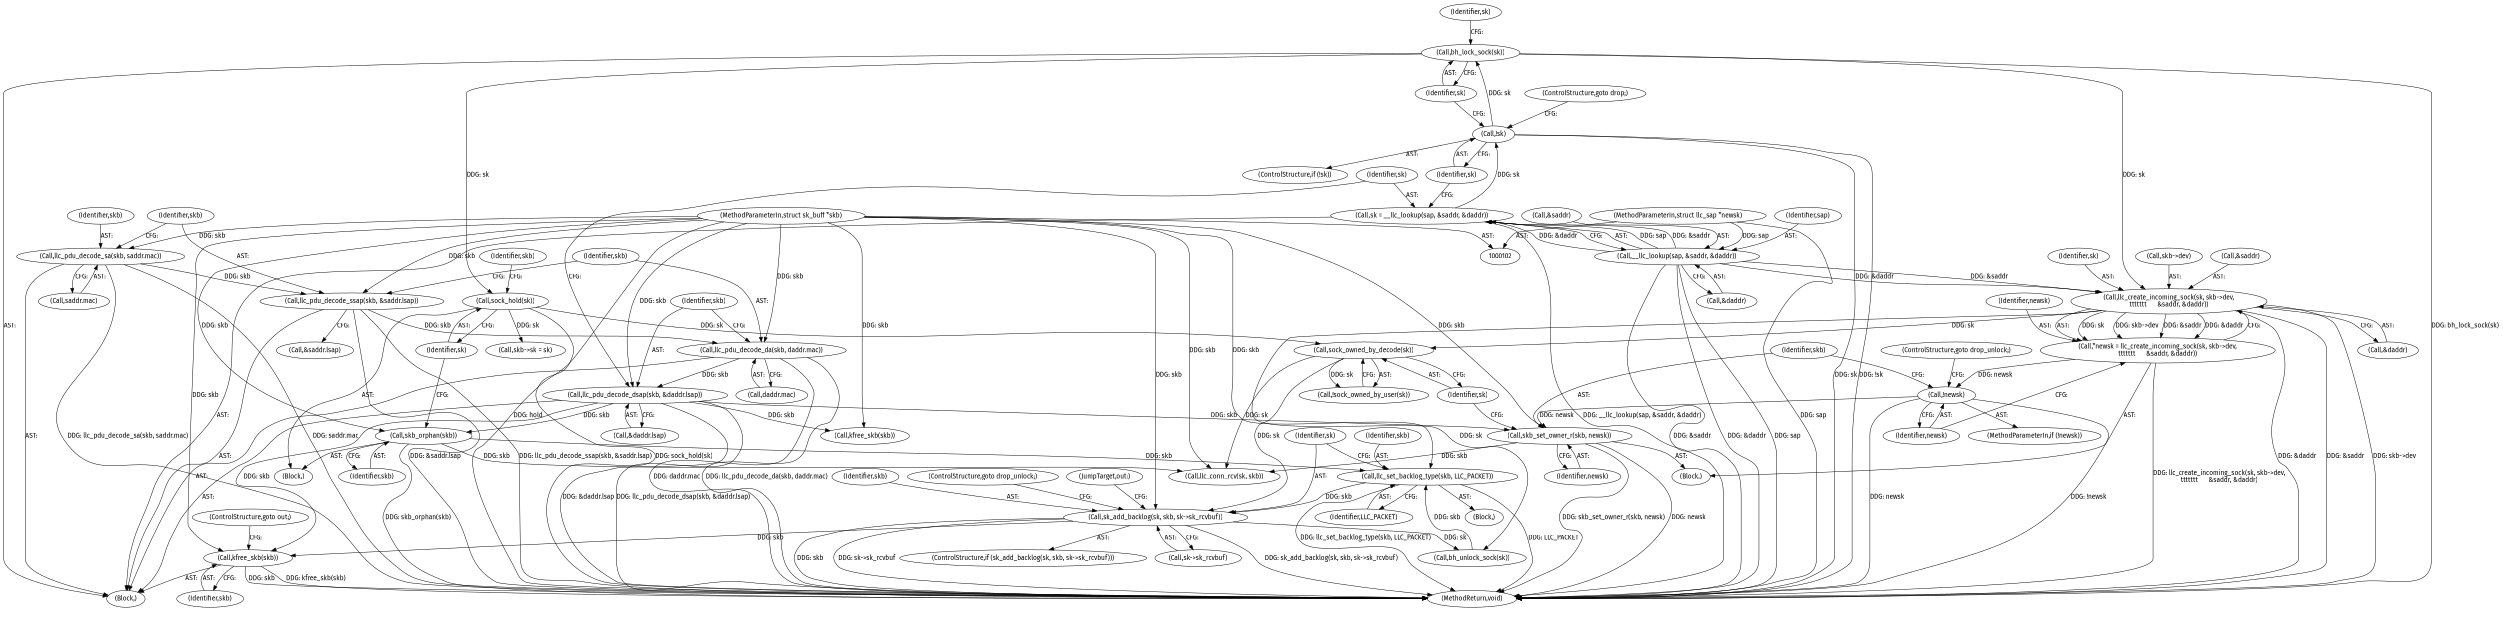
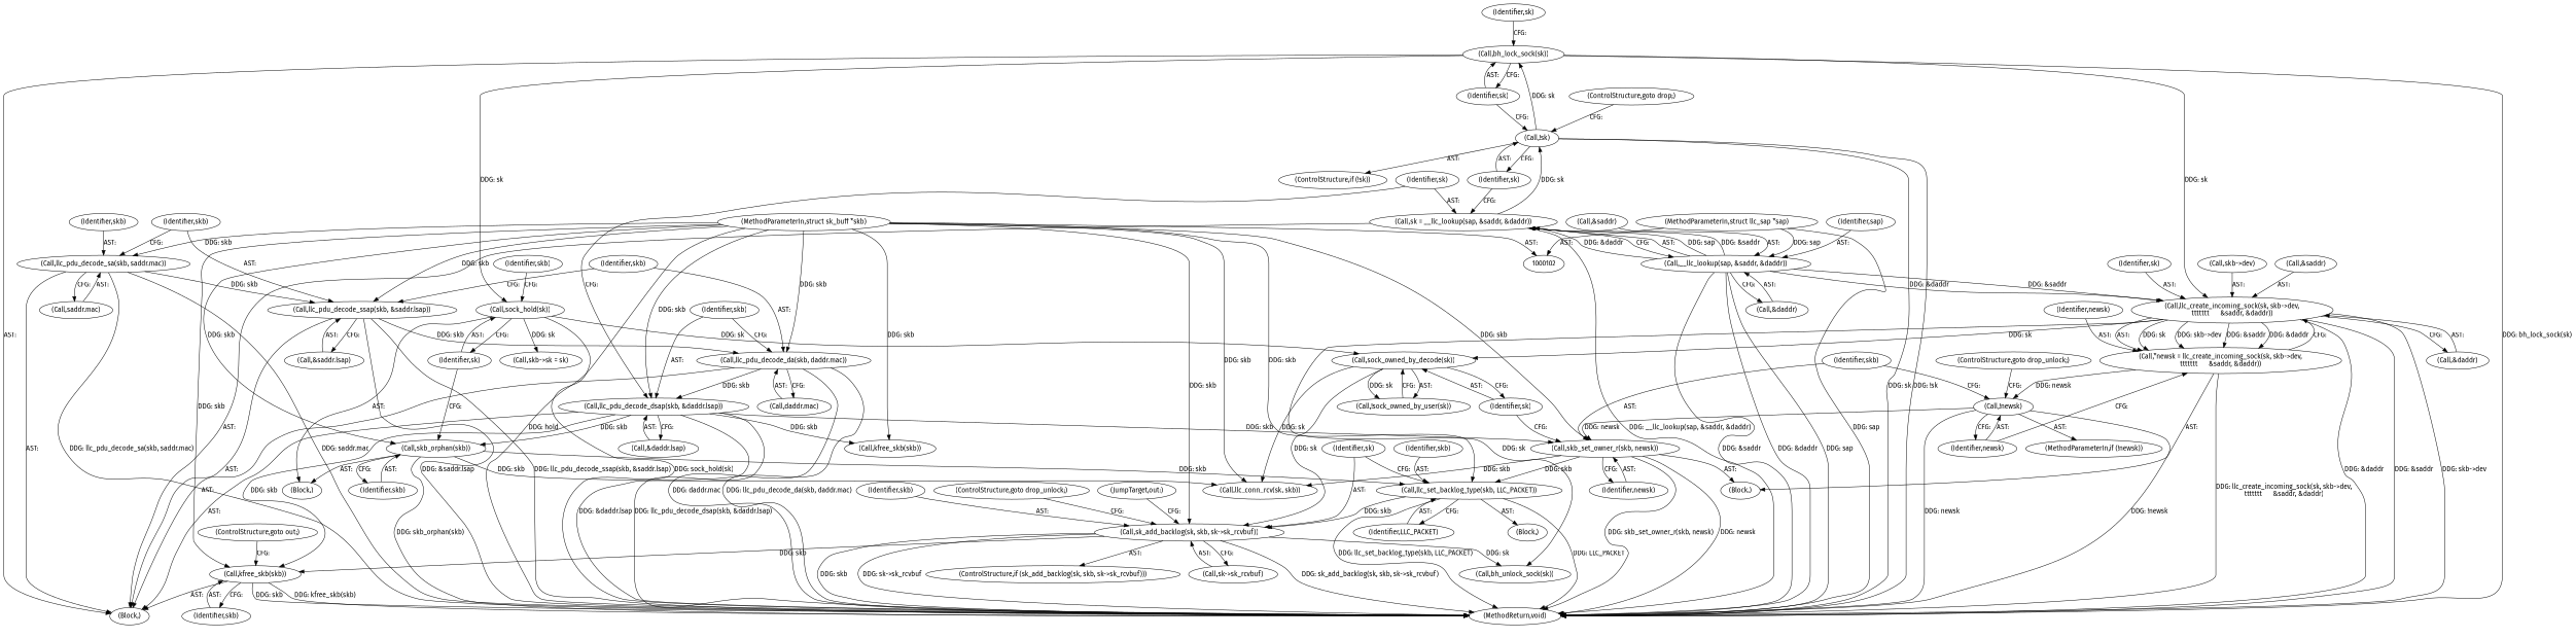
  digraph {
    fontname="Fira Sans"
    node [fontname="Fira Sans"]
    edge [fontname="Fira Sans"]
    n1 [label="(Call,kfree_skb(skb))"]
    n2 [label="(Identifier,skb)"]
    n3 [label="(Block,)"]
    n4 [label="(MethodReturn,void)"]
    n5 [label="(Call,llc_pdu_decode_dsap(skb, &daddr.lsap))"]
    n6 [label="(Call,skb_set_owner_r(skb, newsk))"]
    n7 [label="(Call,skb_orphan(skb))"]
    n8 [label="(Call,&daddr.lsap)"]
    n9 [label="(Call,kfree_skb(skb))"]
    n10 [label="(Call,llc_set_backlog_type(skb, LLC_PACKET))"]
    n11 [label="(Call,llc_conn_rcv(sk, skb))"]
    n12 [label="(Identifier,newsk)"]
    n13 [label="(Block,)"]
    n14 [label="(Block,)"]
    n15 [label="(Identifier,skb)"]
    n16 [label="(Call,llc_pdu_decode_da(skb, daddr.mac))"]
    n17 [label="(Call,daddr.mac)"]
    n18 [label="(Call,llc_pdu_decode_ssap(skb, &saddr.lsap))"]
    n19 [label="(Call,&saddr.lsap)"]
    n20 [label="(Call,llc_pdu_decode_sa(skb, saddr.mac))"]
    n21 [label="(Call,saddr.mac)"]
    n22 [label="(MethodParameterIn,struct sk_buff *skb)"]
    n23 [label="(Call,sk_add_backlog(sk, skb, sk->sk_rcvbuf))"]
    1000102
    n25 [label="(Call,bh_unlock_sock(sk))"]
    n26 [label="(Call,sk->sk_rcvbuf)"]
    n27 [label="(ControlStructure,if (sk_add_backlog(sk, skb, sk->sk_rcvbuf)))"]
    n28 [label="(Identifier,LLC_PACKET)"]
    n29 [label="(Block,)"]
    n30 [label="(Call,sock_owned_by_decode(sk))"]
    n31 [label="(Identifier,sk)"]
    n32 [label="(Call,!sock_owned_by_user(sk))"]
    n33 [label="(Call,llc_create_incoming_sock(sk, skb->dev,\n\t\t\t\t\t\t\t      &saddr, &daddr))"]
    n34 [label="(Call,*newsk = llc_create_incoming_sock(sk, skb->dev,\n\t\t\t\t\t\t\t      &saddr, &daddr))"]
    n35 [label="(Call,&daddr)"]
    n36 [label="(Call,!newsk)"]
    n37 [label="(Call,bh_lock_sock(sk))"]
    n38 [label="(Call,sock_hold(sk))"]
    n39 [label="(Identifier,sk)"]
    n40 [label="(Call,skb->sk = sk)"]
    n41 [label="(Identifier,sk)"]
    n42 [label="(Call,!sk)"]
    n43 [label="(Identifier,sk)"]
    n44 [label="(ControlStructure,if (!sk))"]
    n45 [label="(Call,sk = __llc_lookup(sap, &saddr, &daddr))"]
    n46 [label="(Call,__llc_lookup(sap, &saddr, &daddr))"]
    n47 [label="(Call,&daddr)"]
-   n48 [label="(MethodParameterIn,struct llc_sap *newsk)"]
+   n48 [label="(MethodParameterIn,struct llc_sap *sap)"]
    n49 [label="(Identifier,newsk)"]
    n50 [label="(MethodParameterIn,if (!newsk))"]
    n51 [label="(Call,skb->dev)"]
    n52 [label="(ControlStructure,goto drop_unlock;)"]
    n53 [label="(Identifier,skb)"]
    n54 [label="(Identifier,skb)"]
    n55 [label="(JumpTarget,out:)"]
    n56 [label="(Identifier,sk)"]
    n57 [label="(ControlStructure,goto drop;)"]
    n58 [label="(Identifier,sk)"]
    n59 [label="(Identifier,newsk)"]
    n60 [label="(Identifier,skb)"]
    n61 [label="(Identifier,sap)"]
    n62 [label="(Call,&saddr)"]
    n63 [label="(Identifier,skb)"]
    n64 [label="(ControlStructure,goto drop_unlock;)"]
    n65 [label="(Identifier,skb)"]
    n66 [label="(Identifier,skb)"]
    n67 [label="(ControlStructure,goto out;)"]
    n68 [label="(Call,&saddr)"]
    n69 [label="(Identifier,skb)"]
    n70 [label="(Identifier,sk)"]
    n71 [label="(Identifier,skb)"]
    n72 [label="(Identifier,sk)"]
    n1 -> n2 [label="CFG: "]
    n1 -> n3 [label="AST: "]
    n1 -> n4 [label="DDG: skb"]
    n1 -> n4 [label="DDG: kfree_skb(skb)"]
    n2 -> n1 [label="AST: "]
    n5 -> n1 [label="DDG: skb"]
    n5 -> n3 [label="AST: "]
    n5 -> n4 [label="DDG: llc_pdu_decode_dsap(skb, &daddr.lsap)"]
    n5 -> n4 [label="DDG: &daddr.lsap"]
    n5 -> n6 [label="DDG: skb"]
    n5 -> n7 [label="DDG: skb"]
    n5 -> n8 [label="CFG: "]
    n5 -> n9 [label="DDG: skb"]
    n6 -> n4 [label="DDG: skb_set_owner_r(skb, newsk)"]
    n6 -> n4 [label="DDG: newsk"]
-   n25 -> n10 [label="DDG: skb"]
+   n6 -> n10 [label="DDG: skb"]
    n6 -> n11 [label="DDG: skb"]
    n6 -> n12 [label="CFG: "]
    n6 -> n13 [label="AST: "]
    n7 -> n4 [label="DDG: skb_orphan(skb)"]
    n7 -> n10 [label="DDG: skb"]
    n7 -> n11 [label="DDG: skb"]
    n7 -> n14 [label="AST: "]
    n7 -> n15 [label="CFG: "]
    n8 -> n5 [label="AST: "]
    n10 -> n4 [label="DDG: llc_set_backlog_type(skb, LLC_PACKET)"]
    n10 -> n4 [label="DDG: LLC_PACKET"]
    n10 -> n23 [label="DDG: skb"]
    n10 -> n28 [label="CFG: "]
    n10 -> n29 [label="AST: "]
    n12 -> n6 [label="AST: "]
    n15 -> n7 [label="AST: "]
    n16 -> n3 [label="AST: "]
    n16 -> n4 [label="DDG: llc_pdu_decode_da(skb, daddr.mac)"]
    n16 -> n4 [label="DDG: daddr.mac"]
    n16 -> n5 [label="DDG: skb"]
    n16 -> n17 [label="CFG: "]
    n17 -> n16 [label="AST: "]
    n18 -> n3 [label="AST: "]
    n18 -> n4 [label="DDG: llc_pdu_decode_ssap(skb, &saddr.lsap)"]
    n18 -> n4 [label="DDG: &saddr.lsap"]
    n18 -> n16 [label="DDG: skb"]
    n18 -> n19 [label="CFG: "]
+   n19 -> n18 [label="AST: "]
    n20 -> n3 [label="AST: "]
    n20 -> n4 [label="DDG: saddr.mac"]
    n20 -> n4 [label="DDG: llc_pdu_decode_sa(skb, saddr.mac)"]
    n20 -> n18 [label="DDG: skb"]
    n20 -> n21 [label="CFG: "]
    n21 -> n20 [label="AST: "]
    n22 -> n1 [label="DDG: skb"]
    n22 -> n4 [label="DDG: hold"]
    n22 -> n5 [label="DDG: skb"]
    n22 -> n6 [label="DDG: skb"]
    n22 -> n7 [label="DDG: skb"]
    n22 -> n9 [label="DDG: skb"]
    n22 -> n10 [label="DDG: skb"]
    n22 -> n11 [label="DDG: skb"]
    n22 -> n16 [label="DDG: skb"]
    n22 -> n18 [label="DDG: skb"]
    n22 -> n20 [label="DDG: skb"]
    n22 -> n23 [label="DDG: skb"]
    n22 -> 1000102 [label="AST: "]
    n23 -> n1 [label="DDG: skb"]
    n23 -> n4 [label="DDG: skb"]
    n23 -> n4 [label="DDG: sk->sk_rcvbuf"]
    n23 -> n4 [label="DDG: sk_add_backlog(sk, skb, sk->sk_rcvbuf)"]
    n23 -> n25 [label="DDG: sk"]
    n23 -> n26 [label="CFG: "]
    n23 -> n27 [label="AST: "]
    n26 -> n23 [label="AST: "]
    n28 -> n10 [label="AST: "]
    n30 -> n11 [label="DDG: sk"]
    n30 -> n23 [label="DDG: sk"]
    n30 -> n31 [label="CFG: "]
    n30 -> n32 [label="AST: "]
    n30 -> n32 [label="DDG: sk"]
    n31 -> n6 [label="CFG: "]
    n31 -> n30 [label="AST: "]
    n32 -> n30 [label="CFG: "]
    n33 -> n4 [label="DDG: skb->dev"]
    n33 -> n4 [label="DDG: &daddr"]
    n33 -> n4 [label="DDG: &saddr"]
    n33 -> n25 [label="DDG: sk"]
    n33 -> n30 [label="DDG: sk"]
    n33 -> n34 [label="AST: "]
    n33 -> n34 [label="DDG: sk"]
    n33 -> n34 [label="DDG: skb->dev"]
    n33 -> n34 [label="DDG: &saddr"]
    n33 -> n34 [label="DDG: &daddr"]
    n33 -> n35 [label="CFG: "]
    n34 -> n4 [label="DDG: llc_create_incoming_sock(sk, skb->dev,\n\t\t\t\t\t\t\t      &saddr, &daddr)"]
    n34 -> n13 [label="AST: "]
    n34 -> n33 [label="CFG: "]
    n34 -> n36 [label="DDG: newsk"]
    n35 -> n33 [label="AST: "]
    n36 -> n4 [label="DDG: !newsk"]
    n36 -> n4 [label="DDG: newsk"]
    n36 -> n6 [label="DDG: newsk"]
    n36 -> n49 [label="CFG: "]
    n36 -> n50 [label="AST: "]
    n37 -> n3 [label="AST: "]
    n37 -> n4 [label="DDG: bh_lock_sock(sk)"]
    n37 -> n33 [label="DDG: sk"]
    n37 -> n38 [label="DDG: sk"]
    n37 -> n39 [label="CFG: "]
    n38 -> n4 [label="DDG: sock_hold(sk)"]
    n38 -> n14 [label="AST: "]
    n38 -> n30 [label="DDG: sk"]
    n38 -> n40 [label="DDG: sk"]
    n38 -> n41 [label="CFG: "]
    n39 -> n37 [label="AST: "]
    n39 -> n42 [label="CFG: "]
    n41 -> n7 [label="CFG: "]
    n41 -> n38 [label="AST: "]
    n42 -> n4 [label="DDG: sk"]
    n42 -> n4 [label="DDG: !sk"]
    n42 -> n37 [label="DDG: sk"]
    n42 -> n43 [label="CFG: "]
    n42 -> n44 [label="AST: "]
    n43 -> n42 [label="AST: "]
    n43 -> n45 [label="CFG: "]
    n45 -> n3 [label="AST: "]
    n45 -> n4 [label="DDG: __llc_lookup(sap, &saddr, &daddr)"]
    n45 -> n42 [label="DDG: sk"]
    n45 -> n46 [label="CFG: "]
    n46 -> n4 [label="DDG: sap"]
    n46 -> n4 [label="DDG: &saddr"]
    n46 -> n4 [label="DDG: &daddr"]
    n46 -> n33 [label="DDG: &saddr"]
    n46 -> n33 [label="DDG: &daddr"]
    n46 -> n45 [label="AST: "]
    n46 -> n45 [label="DDG: sap"]
    n46 -> n45 [label="DDG: &saddr"]
    n46 -> n45 [label="DDG: &daddr"]
    n46 -> n47 [label="CFG: "]
    n47 -> n46 [label="AST: "]
    n48 -> n4 [label="DDG: sap"]
    n48 -> 1000102 [label="AST: "]
    n48 -> n46 [label="DDG: sap"]
    n49 -> n34 [label="CFG: "]
    n49 -> n36 [label="AST: "]
    n51 -> n33 [label="AST: "]
    n52 -> n23 [label="CFG: "]
    n53 -> n18 [label="AST: "]
    n53 -> n20 [label="CFG: "]
    n54 -> n5 [label="AST: "]
    n54 -> n16 [label="CFG: "]
    n55 -> n23 [label="CFG: "]
    n56 -> n10 [label="CFG: "]
    n56 -> n23 [label="AST: "]
    n57 -> n42 [label="CFG: "]
    n58 -> n37 [label="CFG: "]
    n59 -> n34 [label="AST: "]
    n60 -> n20 [label="AST: "]
    n61 -> n46 [label="AST: "]
    n62 -> n46 [label="AST: "]
    n63 -> n10 [label="AST: "]
    n64 -> n36 [label="CFG: "]
    n65 -> n16 [label="AST: "]
    n65 -> n18 [label="CFG: "]
    n66 -> n23 [label="AST: "]
    n67 -> n1 [label="CFG: "]
    n68 -> n33 [label="AST: "]
    n69 -> n6 [label="AST: "]
    n69 -> n36 [label="CFG: "]
    n70 -> n33 [label="AST: "]
    n71 -> n38 [label="CFG: "]
    n72 -> n5 [label="CFG: "]
    n72 -> n45 [label="AST: "]
  }
